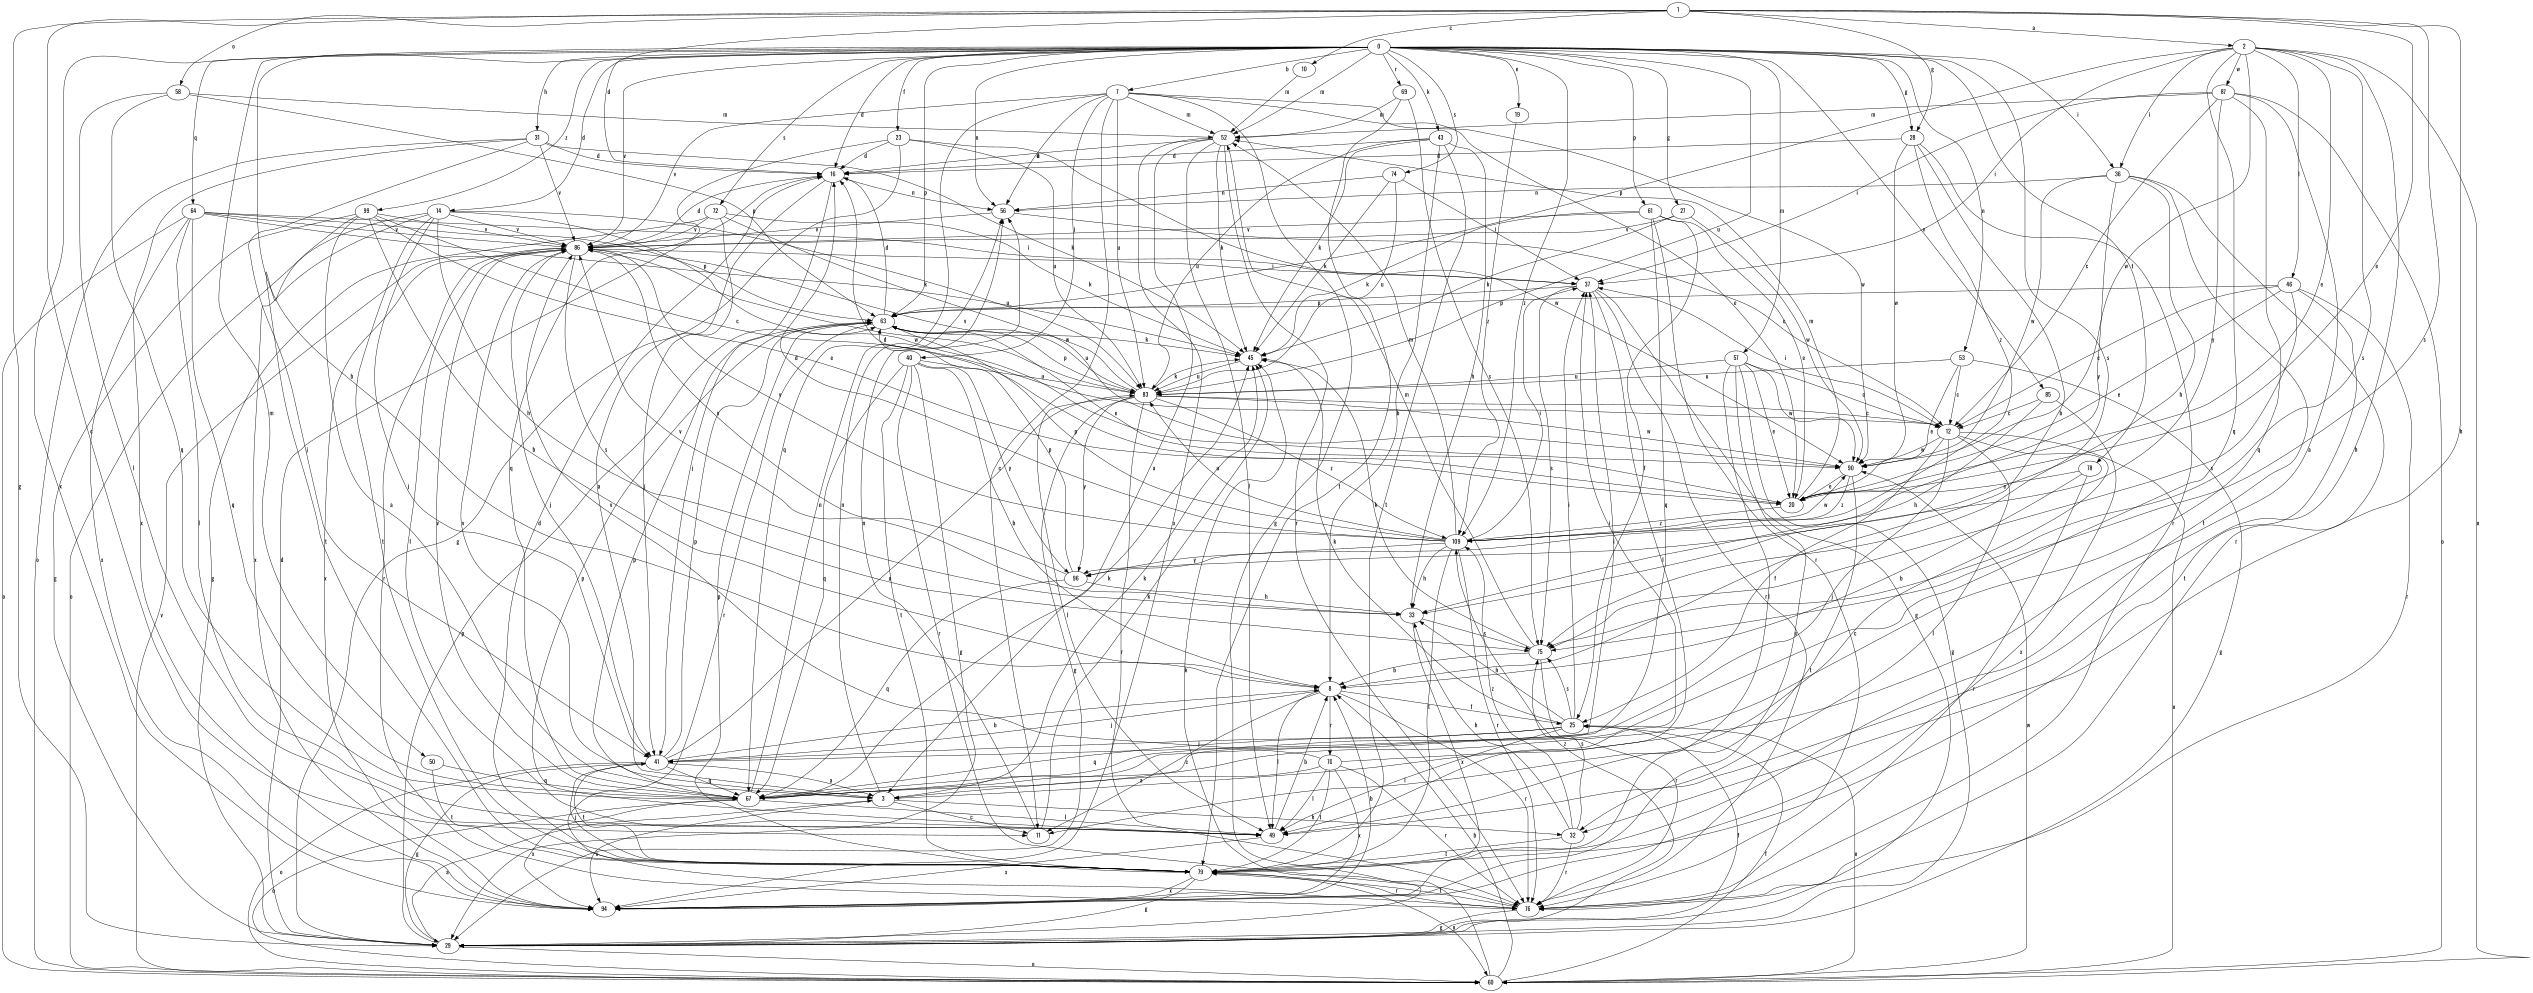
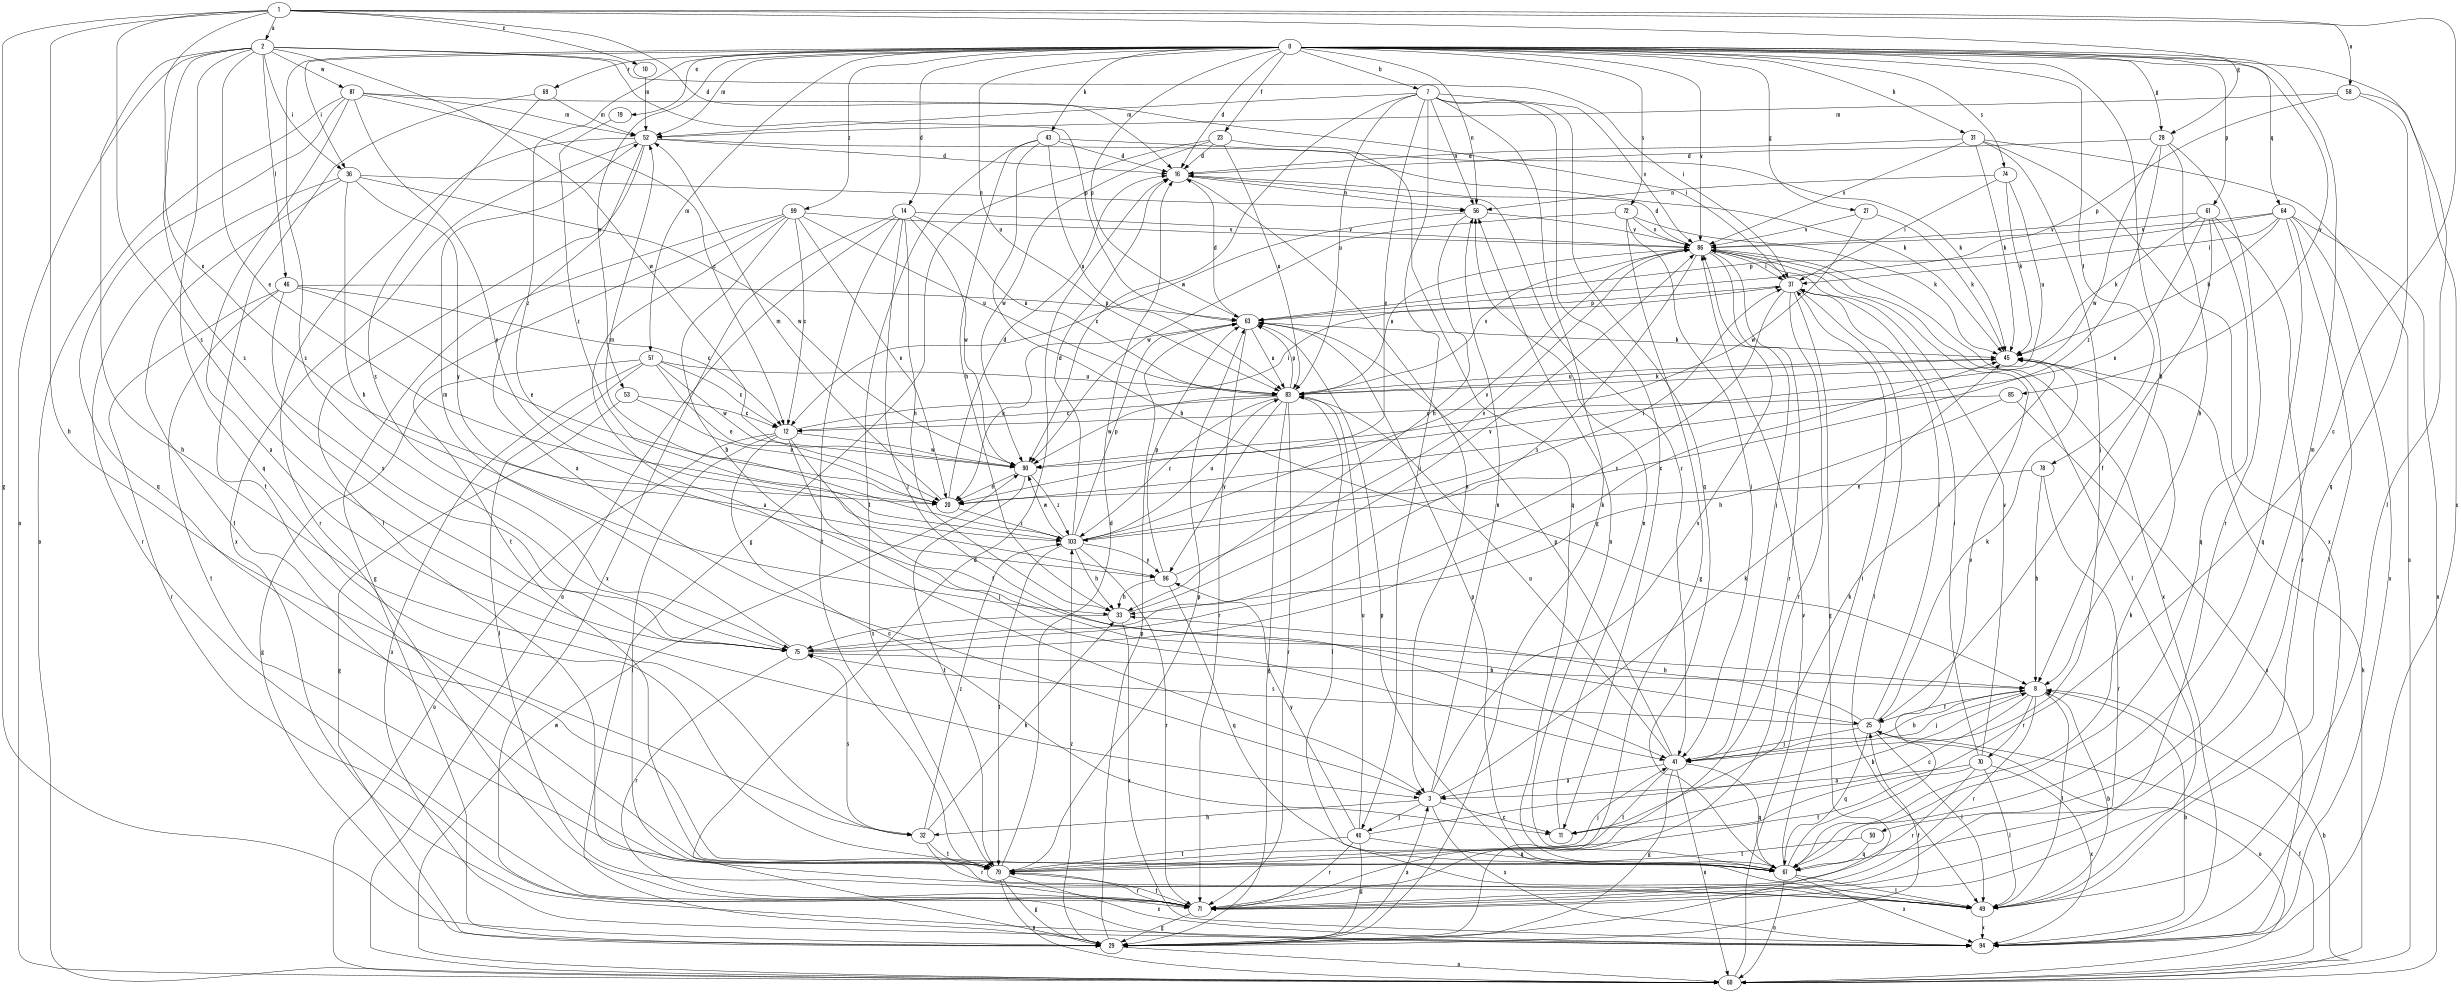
  strict digraph {
    fontname=Oswald
    node [fontname=Oswald]
    edge [fontname=Oswald]
    0
    7
    8
    14
    16
    19
    23
    27
    28
    31
    36
    43
    50
    n14 [label=57]
    52
    53
    56
    61
    63
    64
    69
    72
    74
    75
    78
    83
    85
    86
    94
    99
-   103 [label=109]
+   103
    11
    20
    29
    67
    90
    40
    25
    41
    49
    70
-   71 [label=76]
+   71
    60
    33
    79
    3
    45
    n48 [label=96]
    12
    37
    1
    2
    10
    32
    58
    46
    87
    0 -> 7 [label=b]
    0 -> 8 [label=b]
    0 -> 14 [label=d]
    0 -> 16 [label=d]
    0 -> 19 [label=e]
    0 -> 23 [label=f]
    0 -> 27 [label=g]
    0 -> 28 [label=g]
    0 -> 31 [label=h]
    0 -> 36 [label=i]
    0 -> 43 [label=k]
    0 -> 50 [label=m]
    0 -> n14 [label=m]
    0 -> 52 [label=m]
    0 -> 53 [label=n]
    0 -> 56 [label=n]
    0 -> 61 [label=p]
    0 -> 63 [label=p]
    0 -> 64 [label=q]
    0 -> 69 [label=r]
    0 -> 72 [label=s]
    0 -> 74 [label=s]
    0 -> 75 [label=s]
    0 -> 78 [label=t]
    0 -> 83 [label=u]
    0 -> 85 [label=v]
    0 -> 86 [label=v]
    0 -> 94 [label=x]
    0 -> 99 [label=z]
    0 -> 103 [label=z]
    7 -> 52 [label=m]
    7 -> 56 [label=n]
    7 -> 83 [label=u]
    7 -> 86 [label=v]
    7 -> 11 [label=c]
    7 -> 20 [label=e]
    7 -> 29 [label=g]
    7 -> 67 [label=q]
    7 -> 90 [label=w]
    7 -> 40 [label=j]
    8 -> 11 [label=c]
    8 -> 25 [label=f]
    8 -> 41 [label=j]
    8 -> 49 [label=l]
    8 -> 70 [label=r]
    8 -> 71 [label=r]
    14 -> 83 [label=u]
    14 -> 86 [label=v]
    14 -> 94 [label=x]
    14 -> 90 [label=w]
    14 -> 41 [label=j]
    14 -> 60 [label=o]
    14 -> 33 [label=h]
    14 -> 79 [label=t]
    16 -> 56 [label=n]
-   16 -> 41 [label=j]
+   16 -> 41 [label=z]
    16 -> 3 [label=a]
    19 -> 103 [label=z]
    23 -> 16 [label=d]
    23 -> 83 [label=u]
    23 -> 29 [label=g]
    23 -> 67 [label=q]
    23 -> 90 [label=w]
    27 -> 86 [label=v]
    27 -> 90 [label=w]
    27 -> 45 [label=k]
    28 -> 8 [label=b]
    28 -> 16 [label=d]
    28 -> 103 [label=z]
    28 -> 90 [label=w]
    28 -> 71 [label=r]
    31 -> 16 [label=d]
    31 -> 86 [label=v]
    31 -> 94 [label=x]
    31 -> 41 [label=j]
    31 -> 60 [label=o]
    31 -> 45 [label=k]
    36 -> 56 [label=n]
    36 -> 90 [label=w]
    36 -> 71 [label=r]
    36 -> 33 [label=h]
    36 -> 79 [label=t]
    36 -> n48 [label=y]
    43 -> 8 [label=b]
    43 -> 16 [label=d]
    43 -> 83 [label=u]
    43 -> 33 [label=h]
    43 -> 79 [label=t]
    43 -> 45 [label=k]
    50 -> 67 [label=q]
    50 -> 79 [label=t]
    n14 -> 83 [label=u]
    n14 -> 94 [label=x]
    n14 -> 20 [label=e]
    n14 -> 29 [label=g]
    n14 -> 90 [label=w]
    n14 -> 49 [label=l]
    n14 -> 12 [label=c]
    52 -> 16 [label=d]
    52 -> 94 [label=x]
    52 -> 49 [label=l]
    52 -> 71 [label=r]
    52 -> 3 [label=a]
    52 -> 45 [label=k]
-   53 -> 83 [label=u]
+   99 -> 83 [label=u]
    53 -> 20 [label=e]
    53 -> 29 [label=g]
    53 -> 12 [label=c]
    56 -> 86 [label=v]
+   56 -> 33 [label=h]
    56 -> 12 [label=c]
    61 -> 86 [label=v]
    61 -> 20 [label=e]
    61 -> 67 [label=q]
    61 -> 25 [label=f]
    61 -> 71 [label=r]
    61 -> 45 [label=k]
    63 -> 16 [label=d]
    63 -> 83 [label=u]
    63 -> 20 [label=e]
    63 -> 71 [label=r]
    63 -> 45 [label=k]
    64 -> 63 [label=p]
    64 -> 86 [label=v]
    64 -> 94 [label=x]
    64 -> 67 [label=q]
    64 -> 49 [label=l]
    64 -> 60 [label=o]
    64 -> 45 [label=k]
    64 -> 37 [label=i]
    69 -> 52 [label=m]
    69 -> 75 [label=s]
    69 -> 79 [label=t]
    72 -> 86 [label=v]
    72 -> 29 [label=g]
    72 -> 90 [label=w]
    72 -> 41 [label=j]
    72 -> 45 [label=k]
    74 -> 56 [label=n]
    74 -> 83 [label=u]
    74 -> 45 [label=k]
    74 -> 37 [label=i]
    75 -> 8 [label=b]
    75 -> 52 [label=m]
    75 -> 71 [label=r]
    75 -> 45 [label=k]
    78 -> 8 [label=b]
    78 -> 20 [label=e]
    78 -> 71 [label=r]
    83 -> 63 [label=p]
    83 -> 86 [label=v]
    83 -> 103 [label=z]
    83 -> 29 [label=g]
    83 -> 90 [label=w]
    83 -> 49 [label=l]
    83 -> 71 [label=r]
    83 -> 45 [label=k]
    83 -> n48 [label=y]
    83 -> 12 [label=c]
    85 -> 94 [label=x]
    85 -> 33 [label=h]
    85 -> 12 [label=c]
    86 -> 16 [label=d]
    86 -> 75 [label=s]
    86 -> 83 [label=u]
    86 -> 94 [label=x]
    86 -> 41 [label=j]
    86 -> 49 [label=l]
    86 -> 71 [label=r]
    86 -> 37 [label=i]
    94 -> 8 [label=b]
    99 -> 8 [label=b]
    99 -> 86 [label=v]
    99 -> 20 [label=e]
    99 -> 29 [label=g]
    99 -> 79 [label=t]
    99 -> 3 [label=a]
    99 -> 12 [label=c]
    103 -> 16 [label=d]
    103 -> 52 [label=m]
    103 -> 63 [label=p]
    103 -> 83 [label=u]
    103 -> 86 [label=v]
    103 -> 90 [label=w]
    103 -> 71 [label=r]
    103 -> 33 [label=h]
    103 -> 79 [label=t]
    103 -> n48 [label=y]
    103 -> 37 [label=i]
    11 -> 56 [label=n]
    11 -> 45 [label=k]
    20 -> 16 [label=d]
    20 -> 52 [label=m]
    20 -> 103 [label=z]
    29 -> 16 [label=d]
    29 -> 63 [label=p]
    29 -> 103 [label=z]
    29 -> 25 [label=f]
    29 -> 60 [label=o]
    29 -> 3 [label=a]
    67 -> 56 [label=n]
    67 -> 63 [label=p]
    67 -> 86 [label=v]
    67 -> 94 [label=x]
    67 -> 49 [label=l]
    67 -> 60 [label=o]
    67 -> 45 [label=k]
    67 -> 37 [label=i]
    90 -> 103 [label=z]
    90 -> 20 [label=e]
    90 -> 79 [label=t]
    40 -> 8 [label=b]
    40 -> 83 [label=u]
    40 -> 29 [label=g]
    40 -> 67 [label=q]
    40 -> 71 [label=r]
    40 -> 79 [label=t]
    40 -> n48 [label=y]
    25 -> 75 [label=s]
    25 -> 67 [label=q]
    25 -> 41 [label=j]
    25 -> 49 [label=l]
    25 -> 60 [label=o]
    25 -> 33 [label=h]
    25 -> 45 [label=k]
    25 -> 37 [label=i]
    41 -> 8 [label=b]
    41 -> 63 [label=p]
    41 -> 83 [label=u]
    41 -> 29 [label=g]
    41 -> 67 [label=q]
    41 -> 60 [label=o]
    41 -> 79 [label=t]
    41 -> 3 [label=a]
    49 -> 8 [label=b]
    49 -> 63 [label=p]
    49 -> 94 [label=x]
    70 -> 86 [label=v]
    70 -> 94 [label=x]
    70 -> 49 [label=l]
    70 -> 71 [label=r]
    70 -> 79 [label=t]
    70 -> 3 [label=a]
    70 -> 37 [label=i]
    71 -> 29 [label=g]
    71 -> 79 [label=t]
    60 -> 8 [label=b]
    60 -> 86 [label=v]
    60 -> 90 [label=w]
    60 -> 25 [label=f]
    60 -> 45 [label=k]
    33 -> 75 [label=s]
    33 -> 86 [label=v]
    33 -> 94 [label=x]
    79 -> 16 [label=d]
    79 -> 63 [label=p]
    79 -> 94 [label=x]
    79 -> 29 [label=g]
    79 -> 41 [label=j]
    79 -> 71 [label=r]
    79 -> 60 [label=o]
    3 -> 56 [label=n]
    3 -> 86 [label=v]
    3 -> 94 [label=x]
    3 -> 11 [label=c]
+   3 -> 40 [label=j]
    3 -> 45 [label=k]
    3 -> 32 [label=h]
    45 -> 83 [label=u]
    n48 -> 63 [label=p]
    n48 -> 86 [label=v]
    n48 -> 67 [label=q]
    n48 -> 33 [label=h]
    12 -> 11 [label=c]
    12 -> 90 [label=w]
    12 -> 25 [label=f]
    12 -> 41 [label=j]
    12 -> 49 [label=l]
    12 -> 60 [label=o]
    12 -> 37 [label=i]
    37 -> 63 [label=p]
    37 -> 75 [label=s]
    37 -> 29 [label=g]
    37 -> 49 [label=l]
    37 -> 71 [label=r]
    1 -> 16 [label=d]
    1 -> 28 [label=g]
    1 -> 75 [label=s]
    1 -> 11 [label=c]
    1 -> 20 [label=e]
    1 -> 29 [label=g]
    1 -> 2 [label=a]
    1 -> 10 [label=c]
    1 -> 32 [label=h]
    1 -> 58 [label=o]
    2 -> 36 [label=i]
    2 -> 63 [label=p]
    2 -> 75 [label=s]
    2 -> 20 [label=e]
    2 -> 67 [label=q]
    2 -> 90 [label=w]
    2 -> 60 [label=o]
    2 -> 37 [label=i]
    2 -> 32 [label=h]
    2 -> 46 [label=l]
    2 -> 87 [label=w]
    10 -> 52 [label=m]
    32 -> 75 [label=s]
    32 -> 103 [label=z]
    32 -> 71 [label=r]
    32 -> 33 [label=h]
    32 -> 79 [label=t]
    58 -> 52 [label=m]
    58 -> 63 [label=p]
    58 -> 67 [label=q]
    58 -> 49 [label=l]
    46 -> 63 [label=p]
    46 -> 75 [label=s]
    46 -> 20 [label=e]
    46 -> 71 [label=r]
    46 -> 79 [label=t]
    46 -> 12 [label=c]
    87 -> 52 [label=m]
    87 -> 67 [label=q]
    87 -> 60 [label=o]
    87 -> 3 [label=a]
    87 -> n48 [label=y]
    87 -> 12 [label=c]
    87 -> 37 [label=i]
  }
